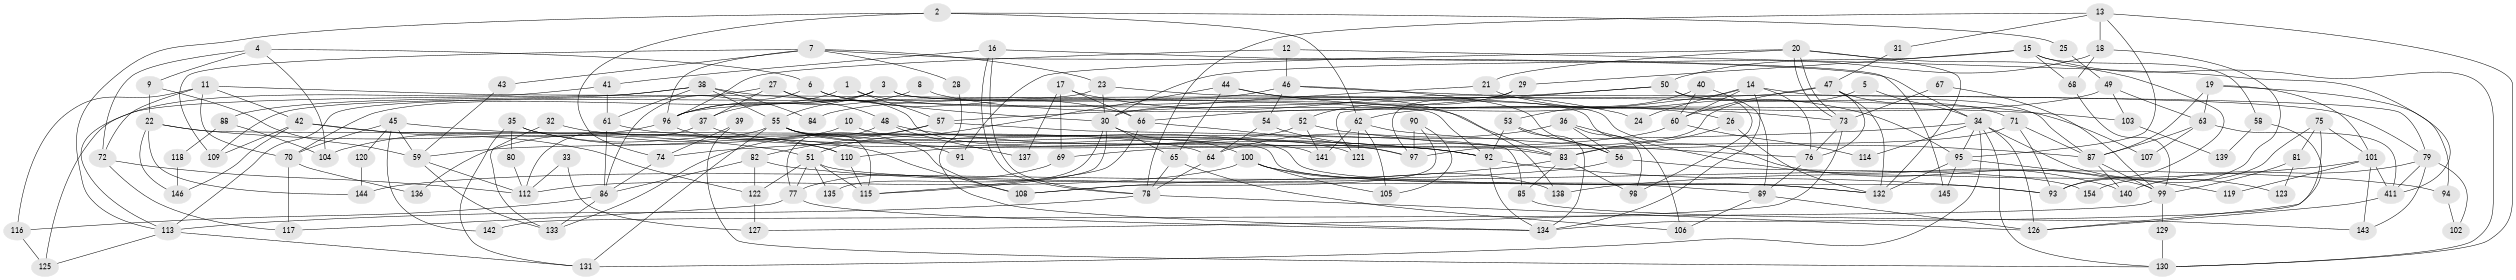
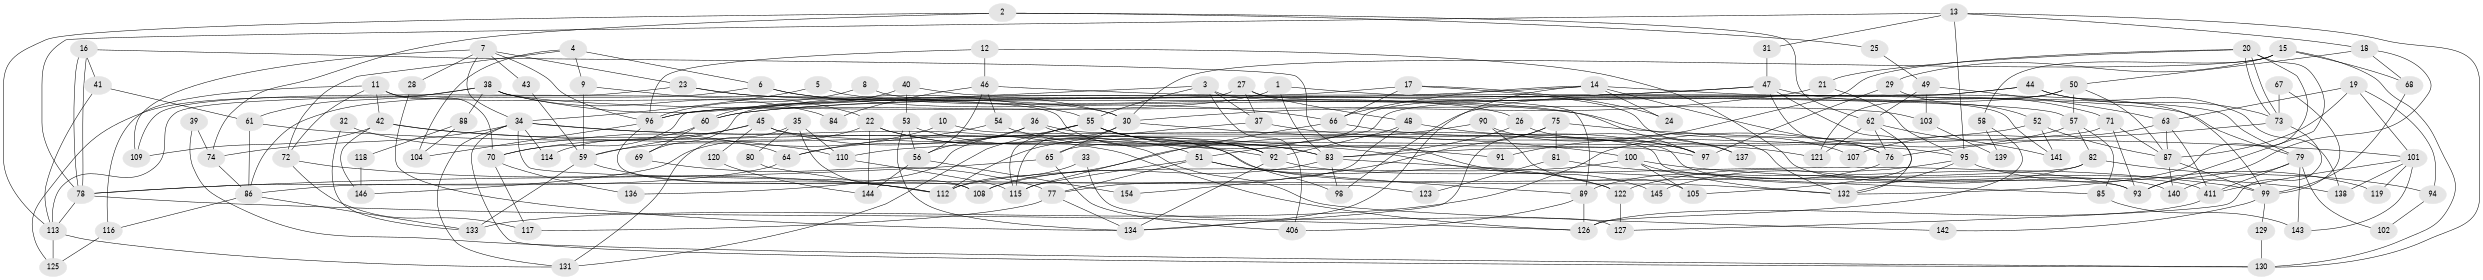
  graph {
    fontname=Lato
    node [color=gray90 fontname=Lato style=filled]
    edge [fontname=Lato]
    1
    57
    83
    96
    133
    82
    85
    108
    98
    104
    2
    25
    62
    74
    113
    49
    76
    141
    121
    105
    86
    131
    125
    3
    37
    55
    70
    99
-   106
+   106 [label=406]
    112
    92
    91
    115
    136
    117
    142
    129
    4
    6
    9
    72
    30
    66
    22
    59
    5
    34
    97
    95
    130
    114
    123
    126
    65
    100
-   135
    116
    7
    23
    28
    43
    109
    107
    134
    8
    26
    132
    51
    144
    146
    10
    93
    11
    42
    110
    122
    12
    46
    n79 [label=411]
    79
    56
    84
    54
    13
    18
    31
    78
    68
    50
    47
    145
    119
    14
    24
    60
    69
    89
    140
    102
    143
    15
    29
    58
    52
    139
    16
    41
    61
    17
    137
    77
    87
    19
    63
    94
    101
    138
    20
    21
    73
    127
    103
    27
    48
    71
    32
    64
    33
    35
    80
    36
    n132 [label=154]
    38
    88
    118
    39
    40
    53
    44
    45
    120
    67
    75
    81
    90
    1 -- 57
    1 -- 83
    1 -- 96
    57 -- 133
    57 -- 82
    57 -- 85
    83 -- 85
    83 -- 108
    83 -- 98
    96 -- 108
    96 -- 104
    82 -- 86
    82 -- 122
    82 -- 94
    85 -- 143
    2 -- 25
    2 -- 62
    2 -- 74
    2 -- 113
    25 -- 49
    62 -- 76
    62 -- 141
    62 -- 121
    62 -- 105
    74 -- 86
    113 -- 131
    113 -- 125
    49 -- 62
    49 -- 63
    49 -- 103
    76 -- 89
    86 -- 133
    86 -- 116
    3 -- 37
    3 -- 55
    3 -- 70
    3 -- 99
    3 -- 106
    37 -- 121
    37 -- 112
    55 -- 83
    55 -- 131
    55 -- 92
    55 -- 91
    55 -- 115
    55 -- 136
    70 -- 136
    70 -- 117
    99 -- 142
    99 -- 129
    92 -- 134
    92 -- 93
    129 -- 130
    4 -- 104
    4 -- 6
    4 -- 9
    4 -- 72
    6 -- 86
    6 -- 30
    6 -- 66
    9 -- 22
    9 -- 59
    72 -- 112
    72 -- 117
    30 -- 115
    30 -- 65
    30 -- 100
-   30 -- 135
    66 -- 115
    66 -- 97
    22 -- 132
    22 -- 51
    22 -- 144
    22 -- 146
    59 -- 133
    59 -- 112
    5 -- 34
    5 -- 97
    34 -- 74
    34 -- 131
    34 -- 95
    34 -- 130
    34 -- 114
    34 -- 123
    34 -- 126
    95 -- 132
    95 -- 145
    95 -- 119
    65 -- 106
    65 -- 78
    100 -- 105
    100 -- 112
    100 -- 132
    100 -- 138
    116 -- 125
    7 -- 96
    7 -- 34
    7 -- 23
    7 -- 28
    7 -- 43
    7 -- 109
    23 -- 30
    23 -- 109
    23 -- 107
    28 -- 134
    43 -- 59
    8 -- 96
    8 -- 26
    26 -- 83
    26 -- 132
    51 -- 115
-   51 -- 135
    51 -- 122
    51 -- 89
    51 -- 77
    10 -- 59
    10 -- 93
    11 -- 70
    11 -- 92
    11 -- 72
    11 -- 116
    11 -- 42
    42 -- 109
    42 -- 146
    42 -- 110
    42 -- 122
    110 -- 115
    122 -- 127
    12 -- 96
    12 -- 46
    12 -- n79
    46 -- 79
    46 -- 56
    46 -- 84
    46 -- 54
    n79 -- 126
    79 -- n79
    79 -- 140
    79 -- 102
    79 -- 143
    56 -- 144
    56 -- n132
    54 -- 83
    54 -- 64
    13 -- 95
    13 -- 130
    13 -- 18
    13 -- 31
    13 -- 78
    18 -- 93
    18 -- 68
    18 -- 50
    31 -- 47
    78 -- 113
    78 -- 126
    68 -- 99
    50 -- 57
    50 -- 98
    50 -- 121
    50 -- 87
    47 -- 96
    47 -- 76
    47 -- 132
    47 -- 60
    47 -- 71
    14 -- 76
    14 -- 66
    14 -- 134
    14 -- 79
    14 -- 24
    14 -- 60
    60 -- 114
    60 -- 69
    69 -- 77
    89 -- 106
    89 -- 126
    15 -- 30
    15 -- 130
    15 -- 68
    15 -- 29
    15 -- 58
    29 -- 97
    29 -- 52
    58 -- 126
    58 -- 139
    52 -- 141
    52 -- 110
    52 -- 87
    16 -- 78
    16 -- 78
    16 -- 145
    16 -- 41
    41 -- 113
    41 -- 61
    61 -- 86
    61 -- 92
    17 -- 66
    17 -- 24
    17 -- 69
    17 -- 137
    77 -- 117
    77 -- 134
    87 -- 99
    87 -- 140
    19 -- 87
    19 -- 63
    19 -- 94
    19 -- 101
    63 -- 107
    63 -- n79
    63 -- 87
    94 -- 102
    101 -- n79
    101 -- 119
    101 -- 143
    101 -- 138
    20 -- 91
    20 -- 132
    20 -- 93
    20 -- 21
    20 -- 73
    20 -- 73
    21 -- 30
    21 -- 95
    73 -- 76
    73 -- 127
    103 -- 139
    27 -- 113
    27 -- 141
    27 -- 37
    27 -- 48
    48 -- 92
    48 -- 137
    48 -- 77
    71 -- 83
    71 -- 93
    71 -- 87
    32 -- 133
    32 -- 64
    64 -- 78
    33 -- 112
    33 -- 127
    35 -- 108
    35 -- 131
    35 -- 110
    35 -- 80
    80 -- 112
    36 -- 98
    36 -- 56
    36 -- 140
    36 -- 64
    38 -- 125
    38 -- 55
    38 -- 84
    38 -- 61
    38 -- 103
    38 -- 88
    88 -- 104
    88 -- 118
    118 -- 146
    39 -- 74
    39 -- 130
    40 -- 60
    40 -- 89
    40 -- 53
    53 -- 92
    53 -- 134
    53 -- 56
    44 -- 65
    44 -- 51
    44 -- 138
    44 -- 73
    45 -- 70
    45 -- 142
    45 -- 59
    45 -- 97
    45 -- 120
    120 -- 144
    67 -- 99
    67 -- 73
    75 -- 134
    75 -- 101
    75 -- n132
    75 -- 81
    81 -- 99
    81 -- 123
    90 -- 108
    90 -- 105
    90 -- 97
  }
